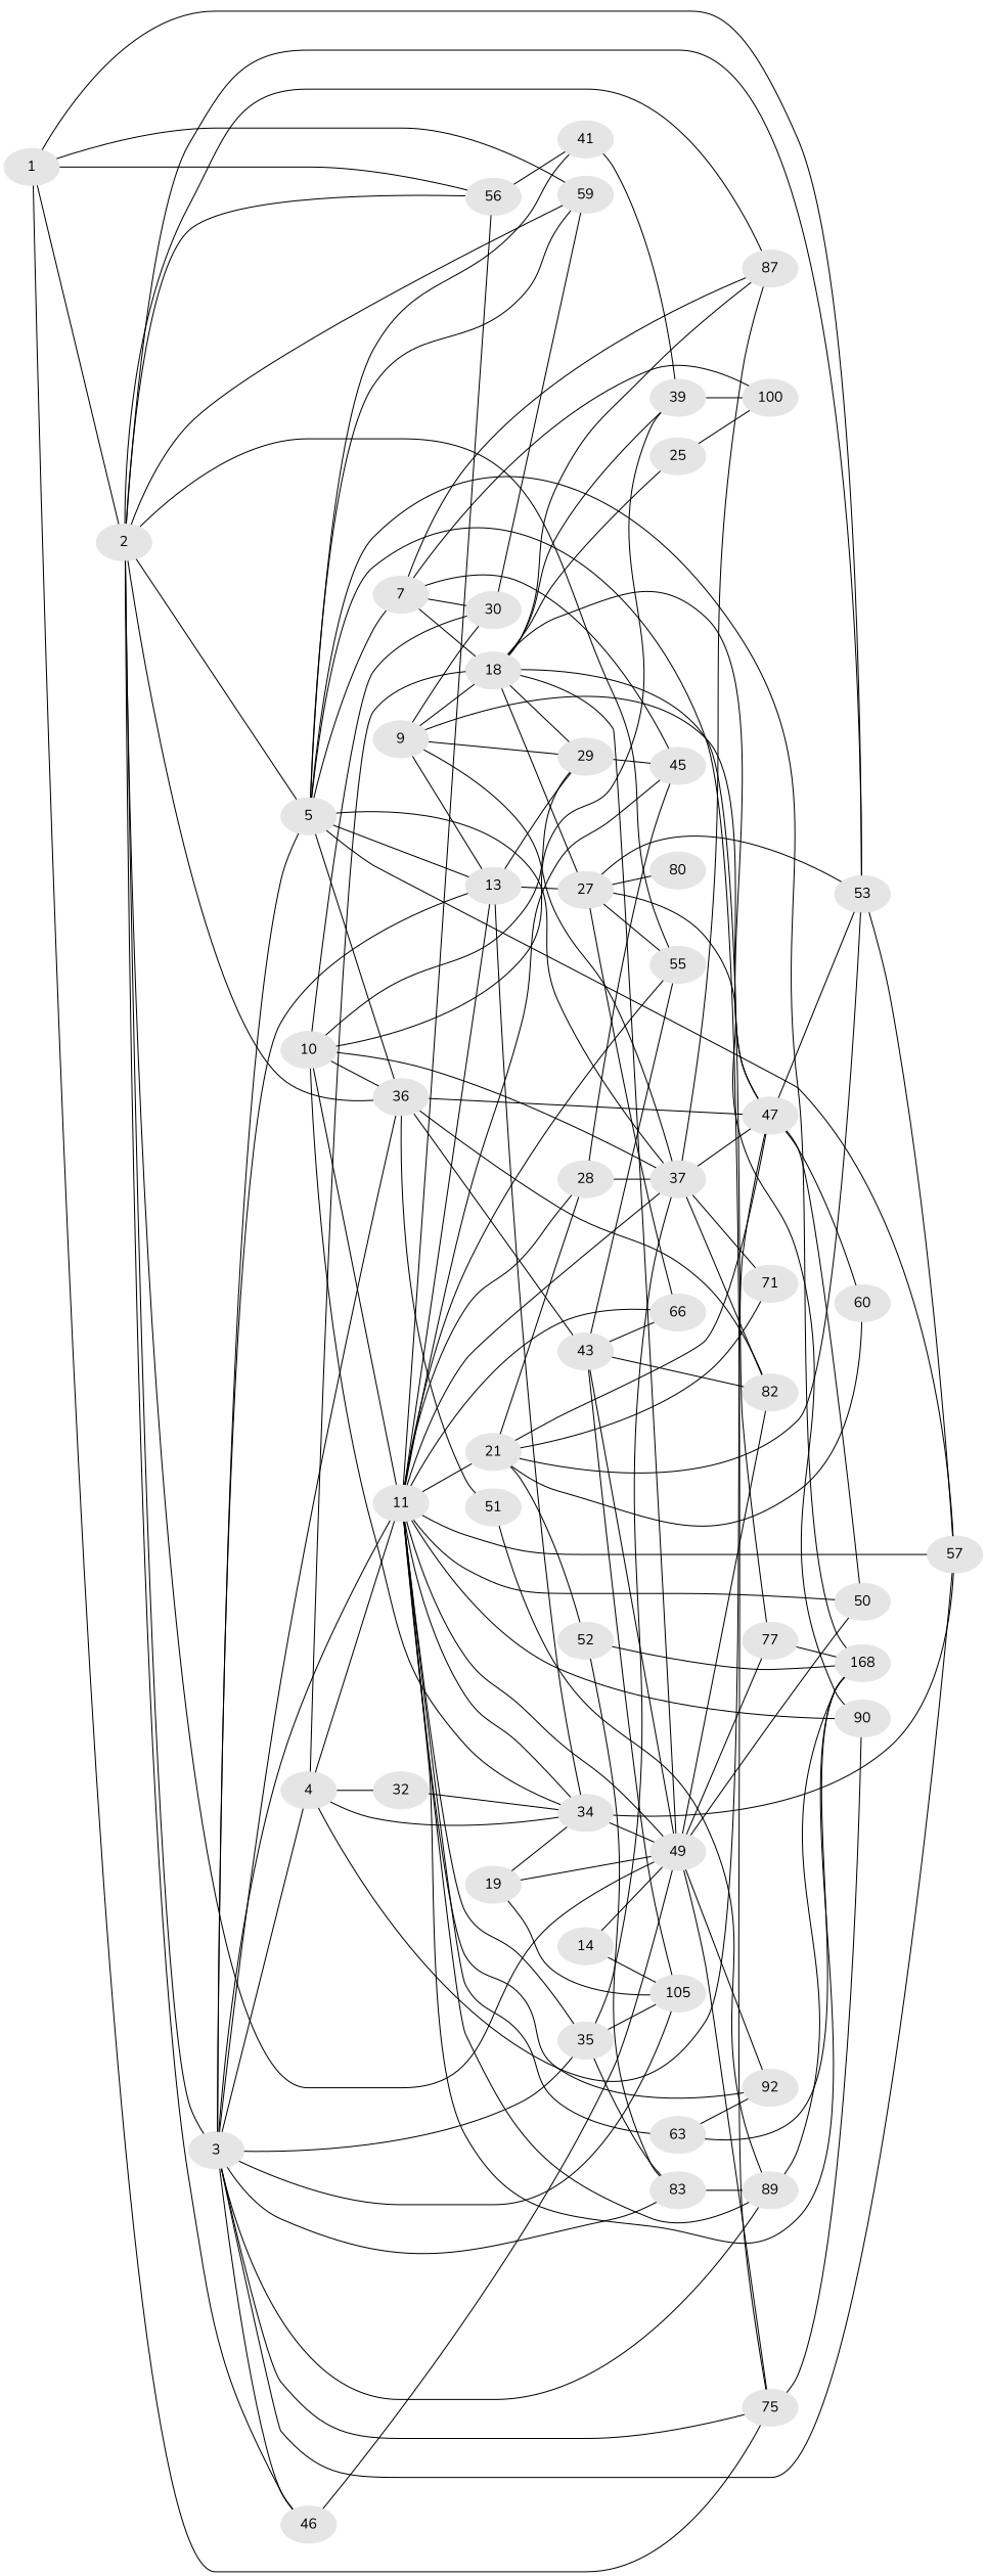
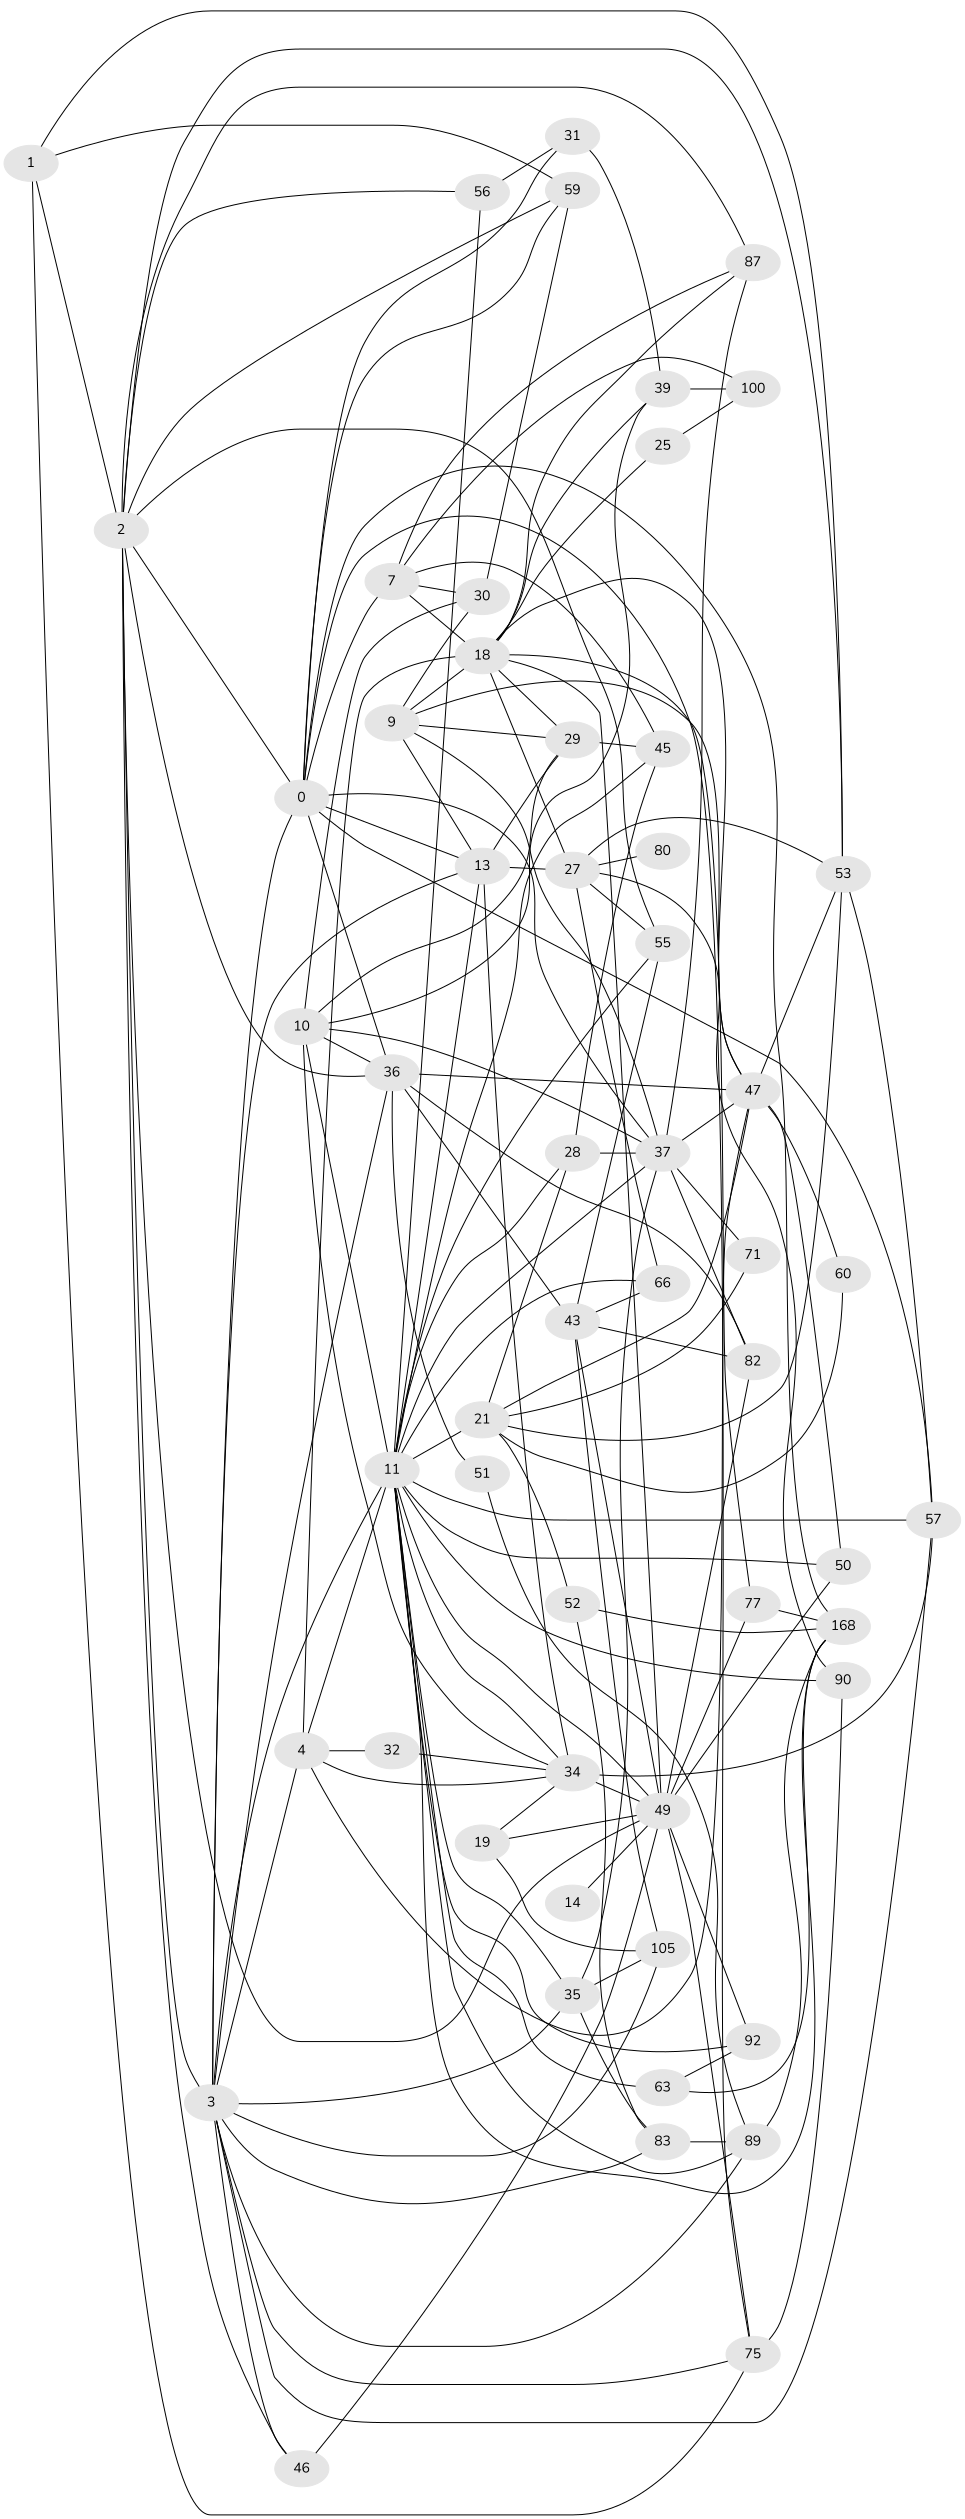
  graph {
    fontname=Nunito
    rankdir=LR
    node [color=gray90 fontname=Nunito style=filled]
    edge [fontname=Nunito]
    1 [super="+110"]
    2 [super="+6+8"]
    n3 [label=56 super="+41+85"]
    53 [super="+54"]
    59
    75
    3 [super="+48+15+97"]
-   5 [super="+16+38+40+96"]
+   5 [super="+16+38+40+96" label=0]
    36 [super="+78"]
    46
    49 [super="+86+64"]
    55
    87
-   31 [label=41]
+   31
    57 [super="+101"]
    90
    4 [super="+24"]
    11 [super="+42+23+12+17+22"]
    13 [super="+84+20+30"]
    35 [super="+106"]
    83
    89 [super="+104"]
    105
    7
    37 [super="+95"]
    n26 [label=168]
    47 [super="+68+79"]
    43 [super="+94"]
    51
    n30 [label=82]
    50
    92
    77
    18 [super="+111+67"]
    32
    34 [super="+56+99"]
    45
    21 [super="+69"]
    28
    63
    66
    29 [super="+65"]
    27 [super="+81+44"]
    39
    25
    60
    n47 [label=30]
    100
    71
    9 [super="+61"]
    10 [super="+93+58+102"]
    52
    80
    14
    19
    1 -- 2
-   1 -- n3
    1 -- 53
    1 -- 59
    1 -- 75
    2 -- n3
    2 -- 53
    2 -- 59
    2 -- 3 [weight=2]
    2 -- 5
    2 -- 36
    2 -- 46
    2 -- 49
    2 -- 55
    2 -- 87
    n3 -- 31
    53 -- 57
    75 -- 90
    3 -- 75
    3 -- 5
    3 -- 36
    3 -- 46
    3 -- 57
    3 -- 4
    3 -- 11
    3 -- 13
    3 -- 35
    3 -- 83
    3 -- 89
    3 -- 105
    5 -- 59
    5 -- 75
    5 -- 36 [weight=2]
    5 -- 31
    5 -- 57
    5 -- 13 [weight=2]
    5 -- 7
    5 -- 37
    5 -- n26
    36 -- 47
    36 -- 43
    36 -- 51
    36 -- n30
    46 -- 49
    49 -- 75
    49 -- n30
    49 -- 50
    49 -- 92
    49 -- 77
    31 -- 39
    4 -- 11
    4 -- 47
    4 -- 18 [weight=2]
    4 -- 32
    4 -- 34
    11 -- n3 [weight=2]
    11 -- 49
    11 -- 55
    11 -- 57
    11 -- 90
    11 -- 13 [weight=2]
    11 -- 35
    11 -- 89
    11 -- 37
    11 -- n26
    11 -- 50
    11 -- 92
    11 -- 34
    11 -- 45
    11 -- 21 [weight=2]
    11 -- 28
    11 -- 63
    11 -- 66
    13 -- 34
    13 -- 29
    13 -- 27 [weight=2]
    35 -- 83
    35 -- 105
    35 -- 37
    83 -- 89
    89 -- n26
    7 -- 87
    7 -- 18
    7 -- 45
    7 -- n47
    7 -- 100
    37 -- 87
    37 -- 47
    37 -- n30
    37 -- 71
    47 -- 53
    47 -- 50
    47 -- 60
    43 -- 49
    43 -- 55
    43 -- 105
    43 -- n30
    43 -- 66
    51 -- 89
    77 -- n26
    18 -- 49 [weight=3]
    18 -- 87
    18 -- 47
    18 -- 77
    18 -- 29
    18 -- 27
    18 -- 39
    18 -- 25
    32 -- 34
    34 -- 49
    34 -- 57
    21 -- 53
    21 -- 47
    21 -- 28
    21 -- 60
    21 -- 71
    21 -- 52
    28 -- 37
    28 -- 45
    63 -- n26
    63 -- 92
    29 -- 45
    27 -- 53
    27 -- 55
    27 -- 90
    27 -- 66
    27 -- 80
    39 -- 100
    25 -- 100
    n47 -- 59
    9 -- 13
    9 -- 37
    9 -- 47
    9 -- 18
    9 -- 29
    9 -- n47
    10 -- 36 [weight=3]
    10 -- 11
    10 -- 37
    10 -- 34
    10 -- 29
    10 -- 39
    10 -- n47
    52 -- 83
    52 -- n26
    14 -- 49
-   14 -- 105
    19 -- 49
    19 -- 105
    19 -- 34
  }
